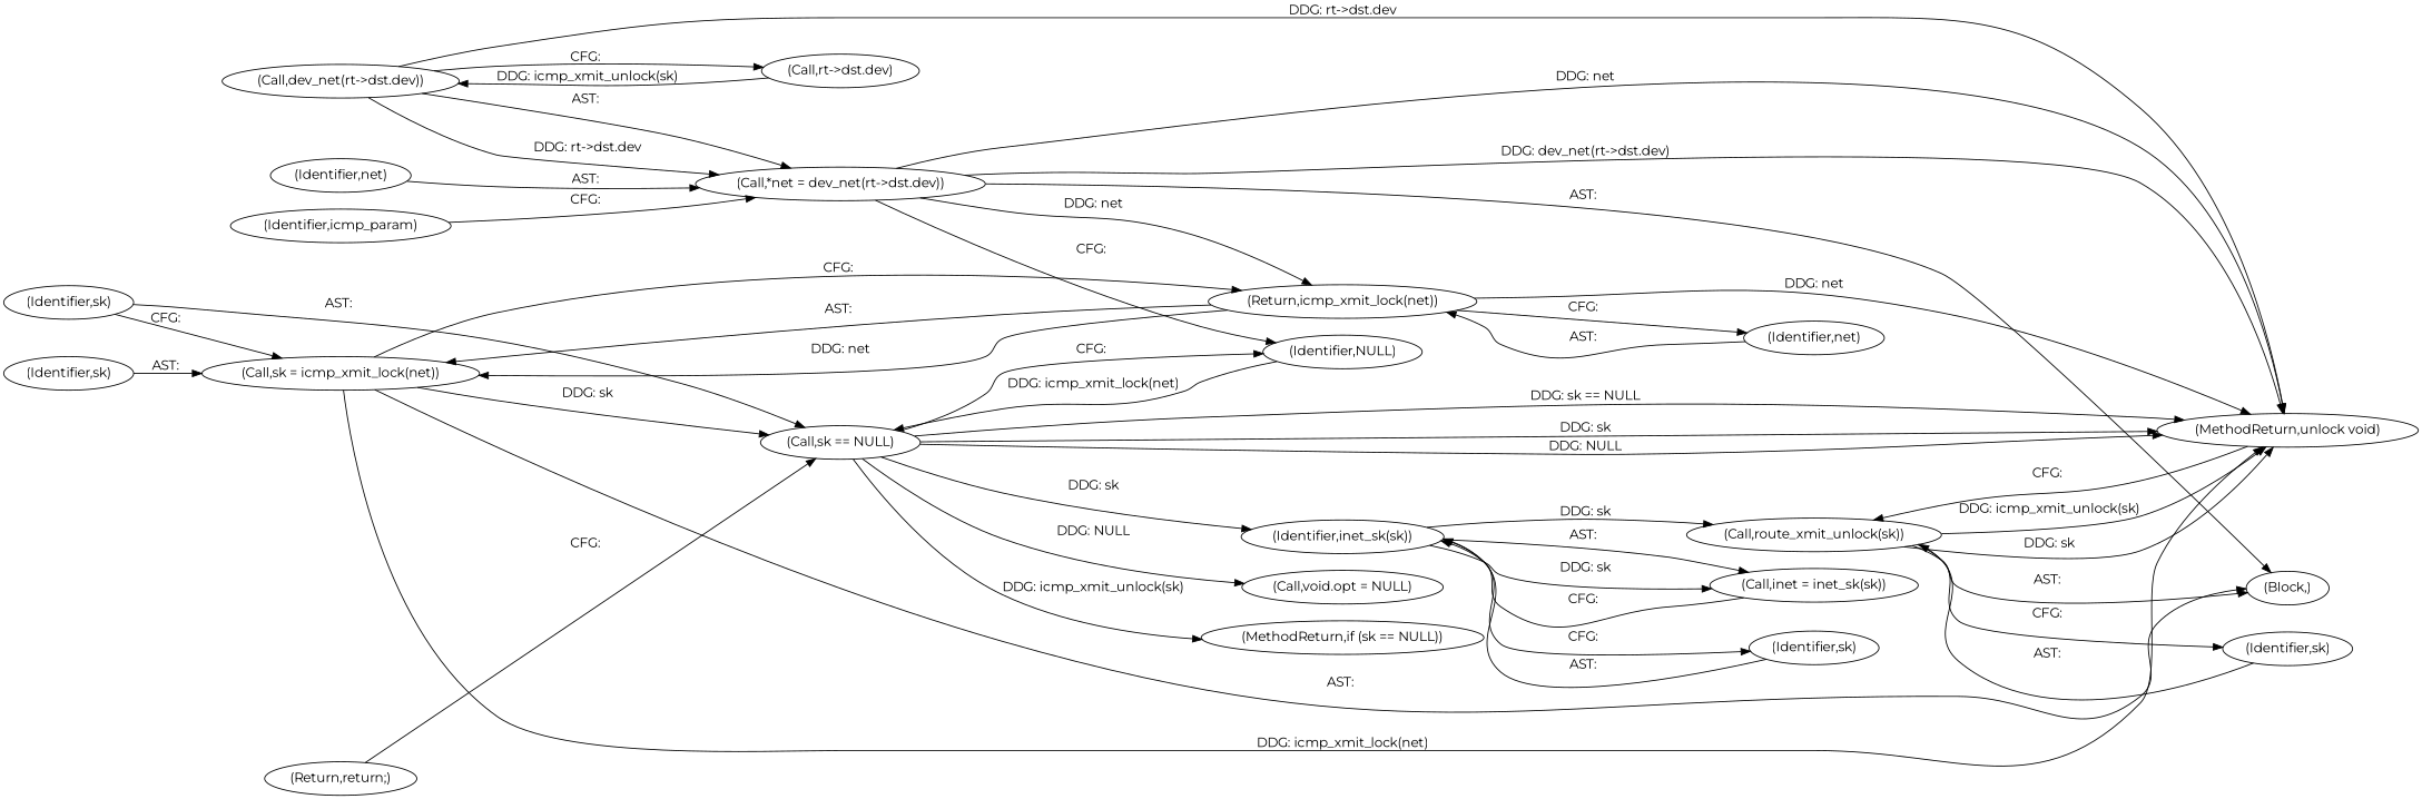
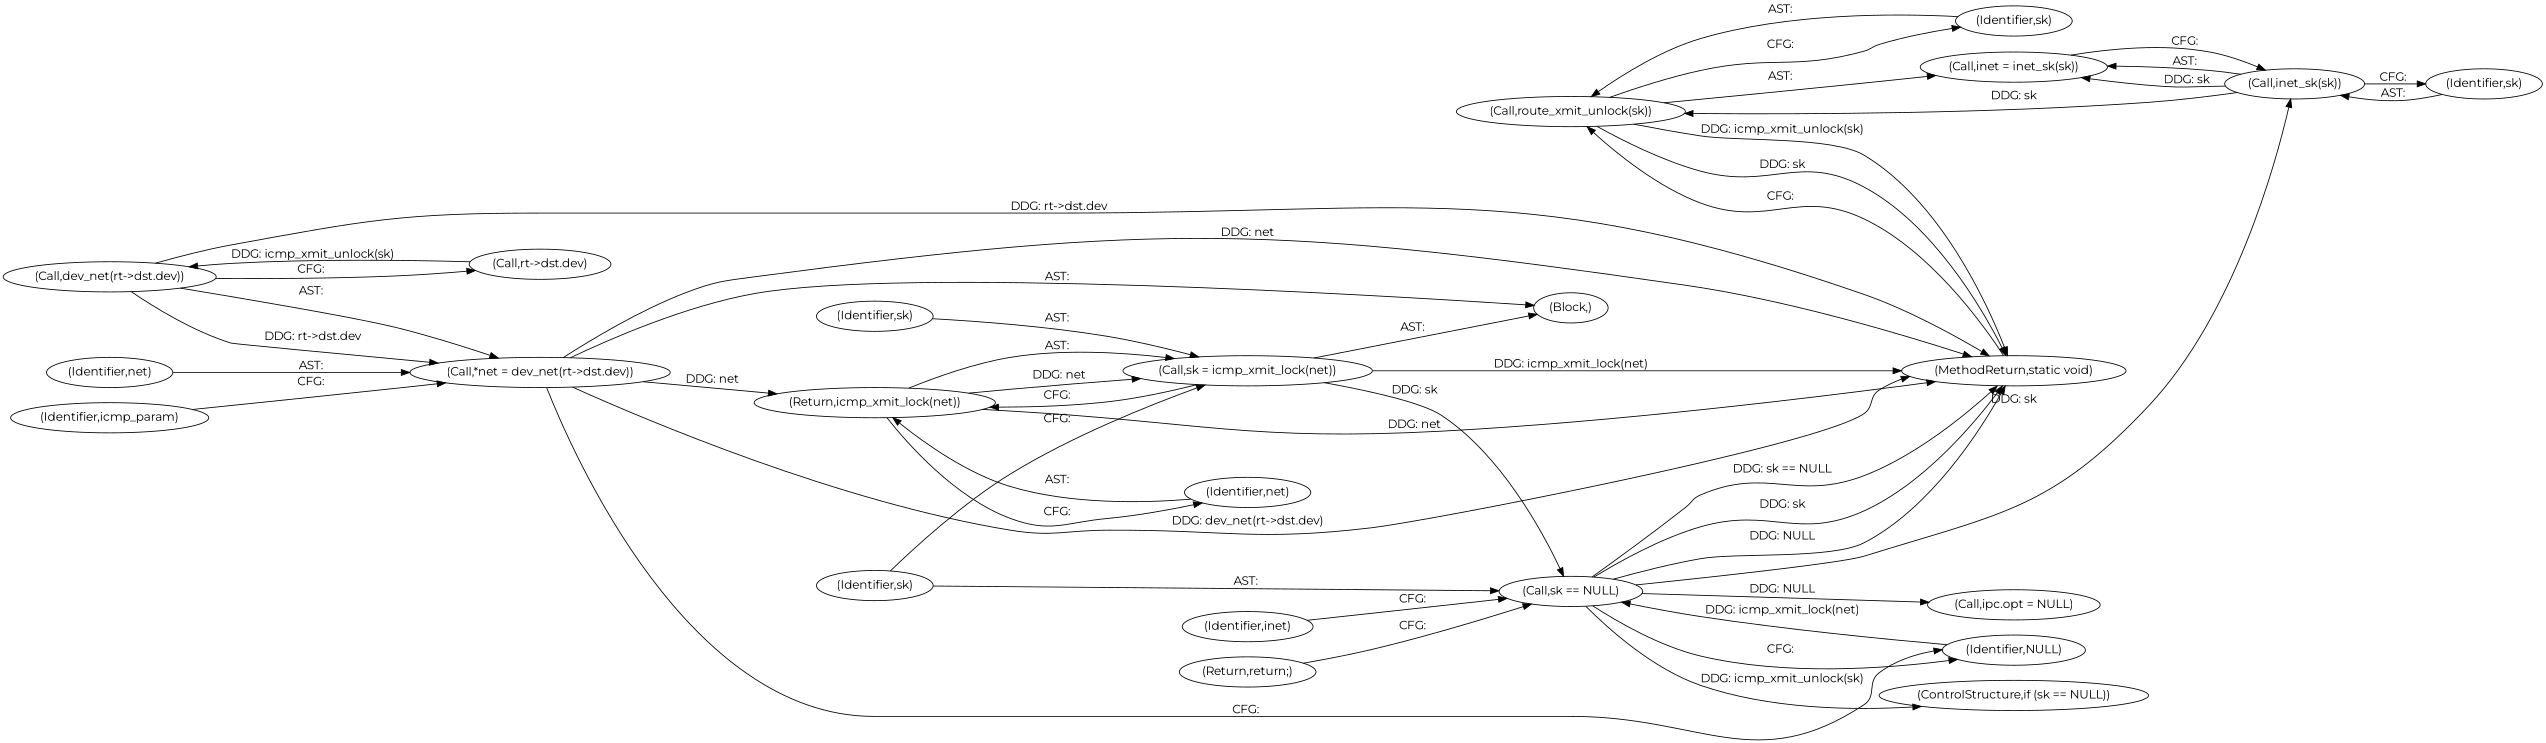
  digraph {
    fontname=Montserrat
    rankdir=LR
    node [fontname=Montserrat]
    edge [fontname=Montserrat]
    n1 [label="(Call,route_xmit_unlock(sk))"]
    n2 [label="(Identifier,sk)"]
    n3 [label="(Block,)"]
-   n4 [label="(MethodReturn,unlock void)"]
-   n5 [label="(Identifier,inet_sk(sk))"]
+   n4 [label="(MethodReturn,static void)"]
+   n5 [label="(Call,inet_sk(sk))"]
    n6 [label="(Call,inet = inet_sk(sk))"]
    n7 [label="(Identifier,sk)"]
    n8 [label="(Call,sk == NULL)"]
-   n9 [label="(Call,void.opt = NULL)"]
+   n9 [label="(Call,ipc.opt = NULL)"]
    n10 [label="(Identifier,NULL)"]
-   n11 [label="(MethodReturn,if (sk == NULL))"]
+   n11 [label="(ControlStructure,if (sk == NULL))"]
    n12 [label="(Call,sk = icmp_xmit_lock(net))"]
    n13 [label="(Return,icmp_xmit_lock(net))"]
    n14 [label="(Identifier,net)"]
    n15 [label="(Call,*net = dev_net(rt->dst.dev))"]
    n16 [label="(Call,dev_net(rt->dst.dev))"]
    n17 [label="(Call,rt->dst.dev)"]
+   n18 [label="(Identifier,inet)"]
    n19 [label="(Identifier,net)"]
    n20 [label="(Identifier,icmp_param)"]
    n21 [label="(Identifier,sk)"]
    n22 [label="(Identifier,sk)"]
    n23 [label="(Return,return;)"]
    n1 -> n2 [label="CFG: "]
-   n1 -> n3 [label="AST: "]
+   n1 -> n6 [label="AST: "]
    n1 -> n4 [label="DDG: icmp_xmit_unlock(sk)"]
    n1 -> n4 [label="DDG: sk"]
    n2 -> n1 [label="AST: "]
    n4 -> n1 [label="CFG: "]
    n5 -> n1 [label="DDG: sk"]
    n5 -> n6 [label="AST: "]
    n5 -> n6 [label="DDG: sk"]
    n5 -> n7 [label="CFG: "]
    n6 -> n5 [label="CFG: "]
    n7 -> n5 [label="AST: "]
    n8 -> n4 [label="DDG: sk == NULL"]
    n8 -> n4 [label="DDG: sk"]
    n8 -> n4 [label="DDG: NULL"]
    n8 -> n5 [label="DDG: sk"]
    n8 -> n9 [label="DDG: NULL"]
    n8 -> n10 [label="CFG: "]
    n8 -> n11 [label="DDG: icmp_xmit_unlock(sk)"]
    n10 -> n8 [label="DDG: icmp_xmit_lock(net)"]
    n12 -> n3 [label="AST: "]
    n12 -> n4 [label="DDG: icmp_xmit_lock(net)"]
    n12 -> n8 [label="DDG: sk"]
    n12 -> n13 [label="CFG: "]
    n13 -> n4 [label="DDG: net"]
    n13 -> n12 [label="AST: "]
    n13 -> n12 [label="DDG: net"]
    n13 -> n14 [label="CFG: "]
    n14 -> n13 [label="AST: "]
    n15 -> n3 [label="AST: "]
    n15 -> n4 [label="DDG: net"]
    n15 -> n4 [label="DDG: dev_net(rt->dst.dev)"]
    n15 -> n10 [label="CFG: "]
    n15 -> n13 [label="DDG: net"]
    n16 -> n4 [label="DDG: rt->dst.dev"]
    n16 -> n15 [label="AST: "]
    n16 -> n15 [label="DDG: rt->dst.dev"]
    n16 -> n17 [label="CFG: "]
    n17 -> n16 [label="DDG: icmp_xmit_unlock(sk)"]
+   n18 -> n8 [label="CFG: "]
    n19 -> n15 [label="AST: "]
    n20 -> n15 [label="CFG: "]
    n21 -> n12 [label="AST: "]
    n22 -> n8 [label="AST: "]
    n22 -> n12 [label="CFG: "]
    n23 -> n8 [label="CFG: "]
  }
